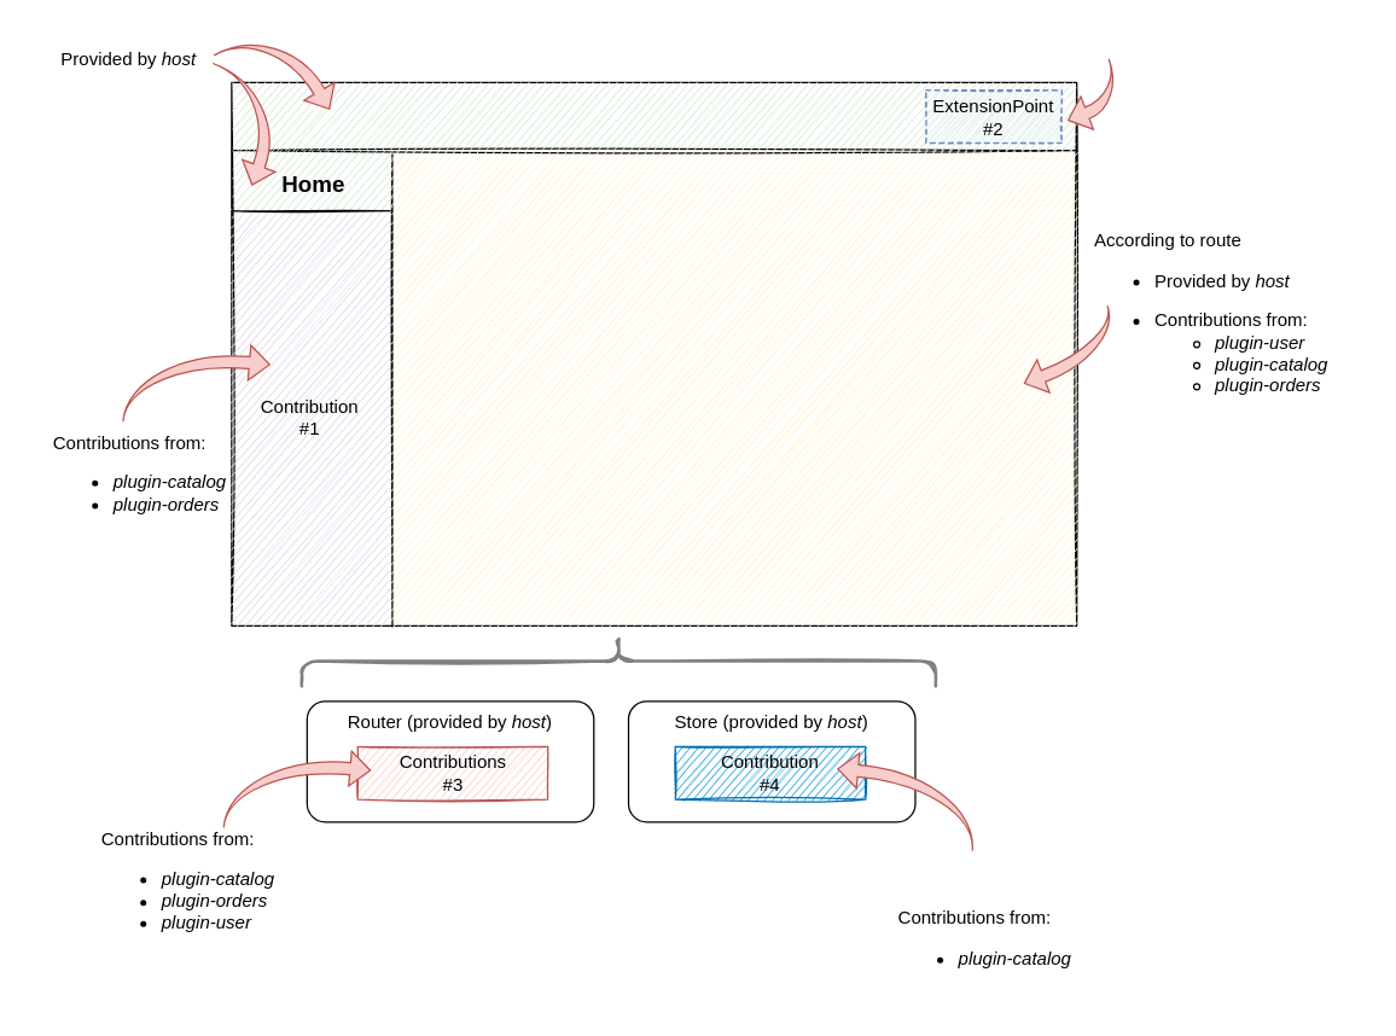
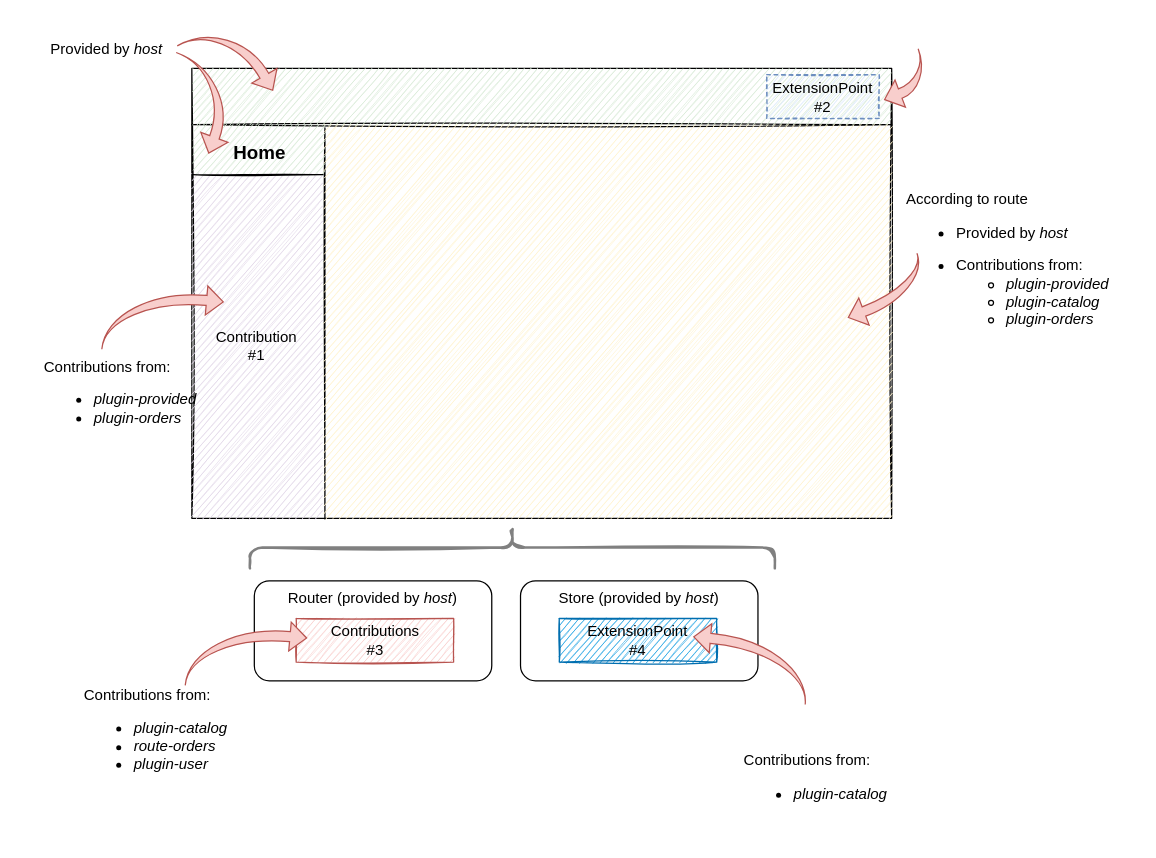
  <mxCell id="0" />
  <mxCell id="1" parent="0" />
  <mxCell id="2" value="Router (provided by &lt;i&gt;host&lt;/i&gt;)" style="rounded=1;whiteSpace=wrap;html=1;sketch=0;strokeWidth=1;fillColor=none;strokeColor=#000000;verticalAlign=top;" vertex="1" parent="1"><mxGeometry x="203" y="464" width="190" height="80" as="geometry" /></mxCell>
  <mxCell id="3" value="" style="rounded=0;whiteSpace=wrap;html=1;sketch=1;" vertex="1" parent="1"><mxGeometry x="153" y="54" width="560" height="360" as="geometry" /></mxCell>
  <mxCell id="4" value="" style="line;strokeWidth=1;html=1;perimeter=backbonePerimeter;points=[];outlineConnect=0;sketch=1;" vertex="1" parent="1"><mxGeometry x="153" y="94" width="560" height="10" as="geometry" /></mxCell>
  <mxCell id="5" value="" style="line;strokeWidth=1;html=1;perimeter=backbonePerimeter;points=[];outlineConnect=0;sketch=1;rotation=90;" vertex="1" parent="1"><mxGeometry x="103" y="253" width="313" height="10" as="geometry" /></mxCell>
  <mxCell id="6" value="" style="rounded=0;whiteSpace=wrap;html=1;sketch=1;strokeWidth=1;fillColor=#d5e8d4;strokeColor=none;" vertex="1" parent="1"><mxGeometry x="154" y="54" width="558" height="45" as="geometry" /></mxCell>
  <mxCell id="7" value="" style="rounded=0;whiteSpace=wrap;html=1;sketch=1;strokeWidth=1;fillColor=#d5e8d4;strokeColor=none;" vertex="1" parent="1"><mxGeometry x="154" y="99" width="105" height="39" as="geometry" /></mxCell>
  <mxCell id="8" value="ExtensionPoint&lt;br&gt;#2" style="rounded=0;whiteSpace=wrap;html=1;sketch=1;strokeWidth=1;fillColor=#dae8fc;strokeColor=#6c8ebf;dashed=1;" vertex="1" parent="1"><mxGeometry x="613" y="59" width="90" height="35" as="geometry" /></mxCell>
  <mxCell id="9" value="Contribution&lt;br&gt;#1" style="rounded=0;whiteSpace=wrap;html=1;sketch=1;strokeWidth=1;fillColor=#e1d5e7;strokeColor=none;" vertex="1" parent="1"><mxGeometry x="153" y="138" width="104" height="276" as="geometry" /></mxCell>
  <mxCell id="10" value="" style="rounded=0;whiteSpace=wrap;html=1;sketch=1;strokeColor=none;strokeWidth=1;fillColor=#FFF2CC;gradientColor=none;" vertex="1" parent="1"><mxGeometry x="259" y="99" width="454" height="315" as="geometry" /></mxCell>
  <mxCell id="11" value="" style="line;strokeWidth=1;html=1;perimeter=backbonePerimeter;points=[];outlineConnect=0;sketch=1;fillColor=#FFF2CC;gradientColor=none;" vertex="1" parent="1"><mxGeometry x="154" y="134" width="104" height="10" as="geometry" /></mxCell>
  <mxCell id="12" value="&lt;font style=&quot;font-size: 15px&quot;&gt;Home&lt;/font&gt;" style="text;strokeColor=none;fillColor=none;html=1;fontSize=24;fontStyle=1;verticalAlign=middle;align=center;sketch=1;" vertex="1" parent="1"><mxGeometry x="176.5" y="104" width="60" height="30" as="geometry" /></mxCell>
  <mxCell id="13" value="" style="html=1;shadow=0;dashed=0;align=center;verticalAlign=middle;shape=mxgraph.arrows2.jumpInArrow;dy=4;dx=13.39;arrowHead=23.23;sketch=0;strokeColor=#b85450;strokeWidth=1;fillColor=#f8cecc;rotation=-201;" vertex="1" parent="1"><mxGeometry x="703" y="43.94" width="39.67" height="40" as="geometry" /></mxCell>
  <mxCell id="14" value="" style="html=1;shadow=0;dashed=0;align=center;verticalAlign=middle;shape=mxgraph.arrows2.jumpInArrow;dy=4;dx=13.39;arrowHead=23.23;sketch=0;strokeColor=#b85450;strokeWidth=1;fillColor=#f8cecc;rotation=60;" vertex="1" parent="1"><mxGeometry x="150.04" y="20.79" width="69" height="60" as="geometry" /></mxCell>
  <mxCell id="15" value="Provided by &lt;i&gt;host&lt;/i&gt;" style="text;html=1;strokeColor=none;fillColor=none;align=center;verticalAlign=middle;whiteSpace=wrap;rounded=0;sketch=0;" vertex="1" parent="1"><mxGeometry x="20.04" y="24" width="130" height="30" as="geometry" /></mxCell>
  <mxCell id="16" value="" style="html=1;shadow=0;dashed=0;align=center;verticalAlign=middle;shape=mxgraph.arrows2.jumpInArrow;dy=4;dx=13.39;arrowHead=23.23;sketch=0;strokeColor=#b85450;strokeWidth=1;fillColor=#f8cecc;rotation=-70;direction=west;" vertex="1" parent="1"><mxGeometry x="125.63" y="51.66" width="66.69" height="63.62" as="geometry" /></mxCell>
  <mxCell id="17" value="" style="html=1;shadow=0;dashed=0;align=center;verticalAlign=middle;shape=mxgraph.arrows2.jumpInArrow;dy=4;dx=13.39;arrowHead=23.23;sketch=0;strokeColor=#b85450;strokeWidth=1;fillColor=#f8cecc;rotation=-201;" vertex="1" parent="1"><mxGeometry x="673" y="213" width="69.67" height="40" as="geometry" /></mxCell>
- <mxCell id="18" value="According to route&lt;br&gt;&lt;ul&gt;&lt;li&gt;Provided by &lt;i&gt;host&lt;/i&gt;&lt;/li&gt;&lt;/ul&gt;&lt;ul&gt;&lt;li&gt;Contributions from:&lt;/li&gt;&lt;ul&gt;&lt;li&gt;&lt;i&gt;plugin-user&lt;/i&gt;&lt;/li&gt;&lt;li&gt;&lt;i&gt;plugin-catalog&lt;/i&gt;&lt;/li&gt;&lt;li&gt;&lt;i&gt;plugin-orders&lt;/i&gt;&lt;/li&gt;&lt;/ul&gt;&lt;/ul&gt;" style="text;html=1;strokeColor=none;fillColor=none;align=left;verticalAlign=middle;whiteSpace=wrap;rounded=0;sketch=0;" vertex="1" parent="1"><mxGeometry x="723" y="138" width="180" height="149" as="geometry" /></mxCell>
+ <mxCell id="18" value="According to route&lt;br&gt;&lt;ul&gt;&lt;li&gt;Provided by &lt;i&gt;host&lt;/i&gt;&lt;/li&gt;&lt;/ul&gt;&lt;ul&gt;&lt;li&gt;Contributions from:&lt;/li&gt;&lt;ul&gt;&lt;li&gt;&lt;i&gt;plugin-provided&lt;/i&gt;&lt;/li&gt;&lt;li&gt;&lt;i&gt;plugin-catalog&lt;/i&gt;&lt;/li&gt;&lt;li&gt;&lt;i&gt;plugin-orders&lt;/i&gt;&lt;/li&gt;&lt;/ul&gt;&lt;/ul&gt;" style="text;html=1;strokeColor=none;fillColor=none;align=left;verticalAlign=middle;whiteSpace=wrap;rounded=0;sketch=0;" vertex="1" parent="1"><mxGeometry x="723" y="138" width="180" height="149" as="geometry" /></mxCell>
  <mxCell id="19" value="" style="html=1;shadow=0;dashed=0;align=center;verticalAlign=middle;shape=mxgraph.arrows2.jumpInArrow;dy=4;dx=13.39;arrowHead=23.23;sketch=0;strokeColor=#b85450;strokeWidth=1;fillColor=#f8cecc;rotation=5;direction=west;flipV=1;flipH=1;" vertex="1" parent="1"><mxGeometry x="83.3" y="225.03" width="93.5" height="57.81" as="geometry" /></mxCell>
- <mxCell id="20" value="Contributions from:&lt;br&gt;&lt;ul&gt;&lt;li&gt;&lt;i&gt;plugin-catalog&lt;/i&gt;&lt;/li&gt;&lt;li&gt;&lt;i&gt;plugin-orders&lt;/i&gt;&lt;/li&gt;&lt;/ul&gt;" style="text;html=1;strokeColor=none;fillColor=none;align=left;verticalAlign=middle;whiteSpace=wrap;rounded=0;sketch=0;" vertex="1" parent="1"><mxGeometry y="274" width="130" height="90" as="geometry" x="33" /></mxCell>
+ <mxCell id="20" value="Contributions from:&lt;br&gt;&lt;ul&gt;&lt;li&gt;&lt;i&gt;plugin-provided&lt;/i&gt;&lt;/li&gt;&lt;li&gt;&lt;i&gt;plugin-orders&lt;/i&gt;&lt;/li&gt;&lt;/ul&gt;" style="text;html=1;strokeColor=none;fillColor=none;align=left;verticalAlign=middle;whiteSpace=wrap;rounded=0;sketch=0;" vertex="1" parent="1"><mxGeometry y="274" width="130" height="90" as="geometry" x="33" /></mxCell>
  <mxCell id="21" value="Contributions&lt;br&gt;#3" style="rounded=0;whiteSpace=wrap;html=1;sketch=1;strokeWidth=1;fillColor=#f8cecc;strokeColor=#b85450;" vertex="1" parent="1"><mxGeometry x="236.5" y="494" width="126" height="35" as="geometry" /></mxCell>
- <mxCell id="22" value="Contribution&lt;br&gt;#4" style="rounded=0;whiteSpace=wrap;html=1;sketch=1;strokeWidth=1;fillColor=#1ba1e2;strokeColor=#006EAF;fontColor=#000000;" vertex="1" parent="1"><mxGeometry x="447" y="494" width="126" height="35" as="geometry" /></mxCell>
+ <mxCell id="22" value="ExtensionPoint&lt;br&gt;#4" style="rounded=0;whiteSpace=wrap;html=1;sketch=1;strokeWidth=1;fillColor=#1ba1e2;strokeColor=#006EAF;fontColor=#000000;" vertex="1" parent="1"><mxGeometry x="447" y="494" width="126" height="35" as="geometry" /></mxCell>
  <mxCell id="23" value="Store (provided by &lt;i&gt;host&lt;/i&gt;)" style="rounded=1;whiteSpace=wrap;html=1;sketch=0;strokeWidth=1;fillColor=none;strokeColor=#000000;verticalAlign=top;" vertex="1" parent="1"><mxGeometry x="416" y="464" width="190" height="80" as="geometry" /></mxCell>
- <mxCell id="24" value="Contributions from:&lt;br&gt;&lt;ul&gt;&lt;li&gt;&lt;i&gt;plugin-catalog&lt;/i&gt;&lt;/li&gt;&lt;li&gt;&lt;i&gt;plugin-orders&lt;/i&gt;&lt;/li&gt;&lt;li&gt;&lt;i&gt;plugin-user&lt;/i&gt;&lt;/li&gt;&lt;/ul&gt;" style="text;html=1;strokeColor=none;fillColor=none;align=left;verticalAlign=middle;whiteSpace=wrap;rounded=0;sketch=0;" vertex="1" parent="1"><mxGeometry x="65.05" y="544" width="130" height="90" as="geometry" /></mxCell>
+ <mxCell id="24" value="Contributions from:&lt;br&gt;&lt;ul&gt;&lt;li&gt;&lt;i&gt;plugin-catalog&lt;/i&gt;&lt;/li&gt;&lt;li&gt;&lt;i&gt;route-orders&lt;/i&gt;&lt;/li&gt;&lt;li&gt;&lt;i&gt;plugin-user&lt;/i&gt;&lt;/li&gt;&lt;/ul&gt;" style="text;html=1;strokeColor=none;fillColor=none;align=left;verticalAlign=middle;whiteSpace=wrap;rounded=0;sketch=0;" vertex="1" parent="1"><mxGeometry x="65.05" y="544" width="130" height="90" as="geometry" /></mxCell>
  <mxCell id="25" value="" style="html=1;shadow=0;dashed=0;align=center;verticalAlign=middle;shape=mxgraph.arrows2.jumpInArrow;dy=4;dx=13.39;arrowHead=23.23;sketch=0;strokeColor=#b85450;strokeWidth=1;fillColor=#f8cecc;rotation=5;direction=west;flipV=1;flipH=1;" vertex="1" parent="1"><mxGeometry x="150.04" y="494" width="93.5" height="57.81" as="geometry" /></mxCell>
  <mxCell id="26" value="" style="html=1;shadow=0;dashed=0;align=center;verticalAlign=middle;shape=mxgraph.arrows2.jumpInArrow;dy=4;dx=13.39;arrowHead=23.23;sketch=0;strokeColor=#b85450;strokeWidth=1;fillColor=#f8cecc;rotation=5;direction=west;flipV=1;flipH=0;" vertex="1" parent="1"><mxGeometry x="553" y="501.19" width="93.5" height="57.81" as="geometry" /></mxCell>
  <mxCell id="27" value="Contributions from:&lt;br&gt;&lt;ul&gt;&lt;li&gt;&lt;i&gt;plugin-catalog&lt;/i&gt;&lt;/li&gt;&lt;/ul&gt;" style="text;html=1;strokeColor=none;fillColor=none;align=left;verticalAlign=middle;whiteSpace=wrap;rounded=0;sketch=0;" vertex="1" parent="1"><mxGeometry x="593" y="589" width="130" height="75" as="geometry" /></mxCell>
  <mxCell id="28" value="" style="shape=curlyBracket;whiteSpace=wrap;html=1;rounded=1;flipH=1;sketch=1;fontColor=#000000;strokeColor=#808080;strokeWidth=2;fillColor=none;gradientColor=none;verticalAlign=top;rotation=-90;perimeterSpacing=0;" vertex="1" parent="1"><mxGeometry x="392.75" y="227.25" width="33.5" height="420" as="geometry" /></mxCell>
